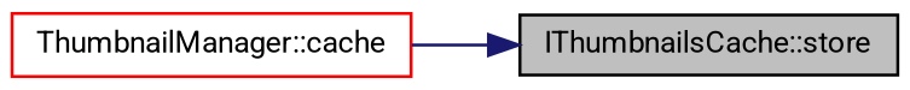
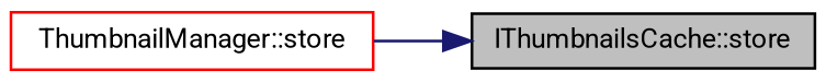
  digraph {
    rankdir=RL
    fontname=Roboto
    node [fontname=Roboto fontsize=10 shape=record style=filled]
    n1 [color=black fillcolor=grey75 fontcolor=black height=0.2 label="IThumbnailsCache::store" width=0.4]
-   n2 [color=red fillcolor=white height=0.2 label="ThumbnailManager::cache" width=0.4]
+   n2 [color=red fillcolor=white height=0.2 label="ThumbnailManager::store" width=0.4]
    n1 -> n2 [color=midnightblue dir=back fontname=Roboto fontsize=10 labelfontname=Helvetica labelfontsize=10 style=solid]
  }
